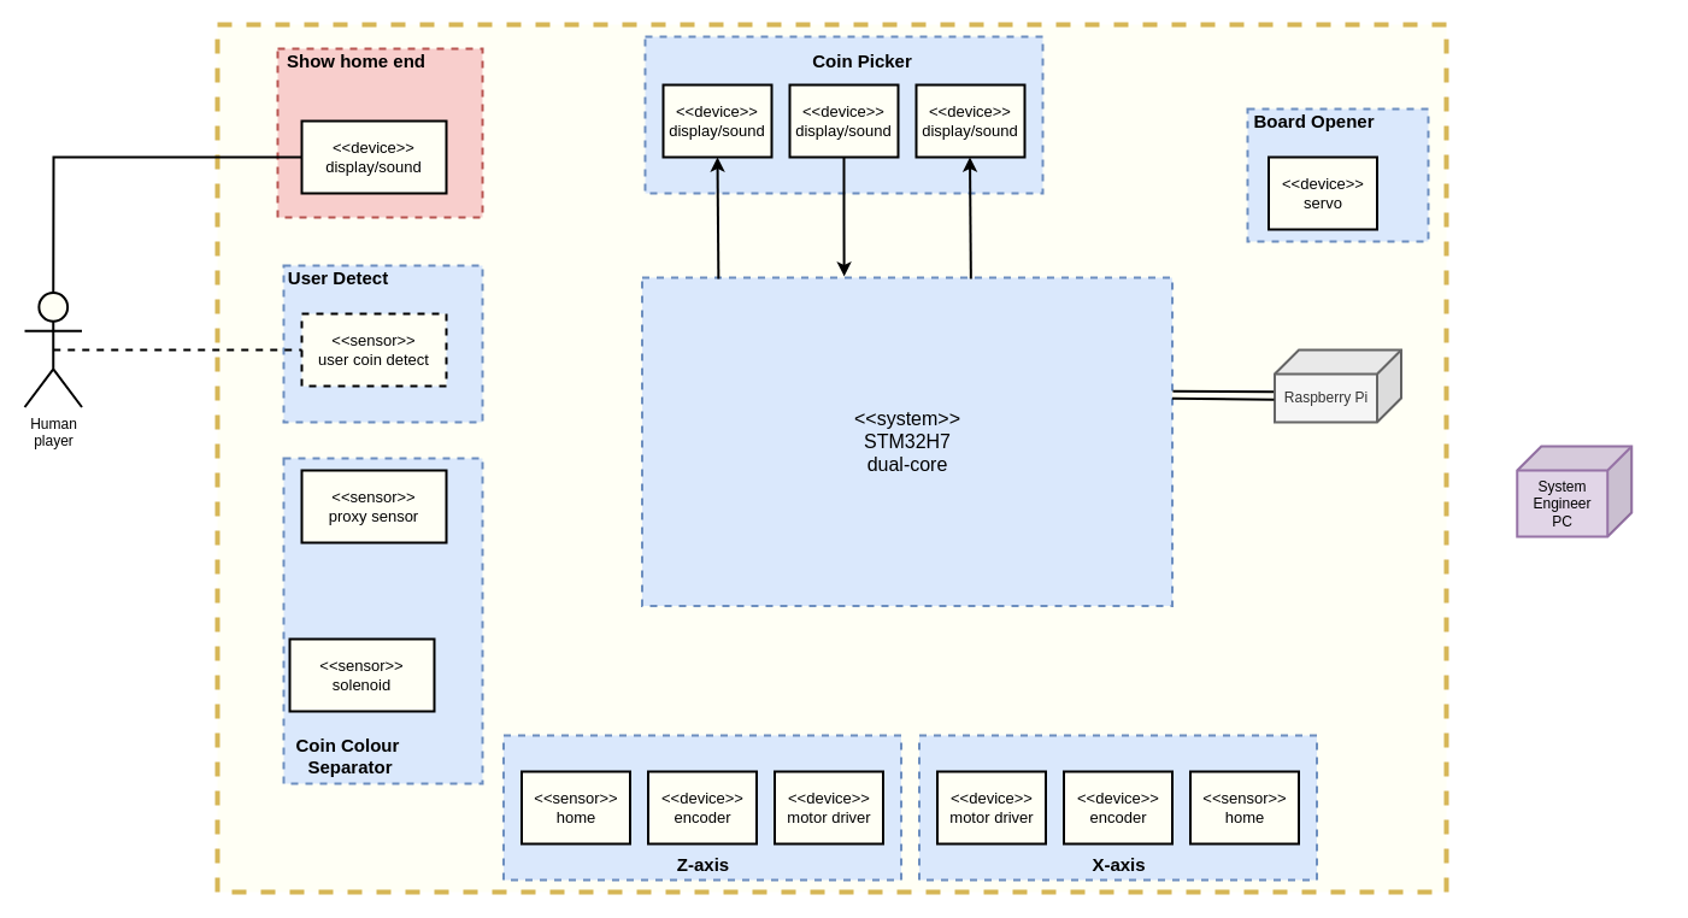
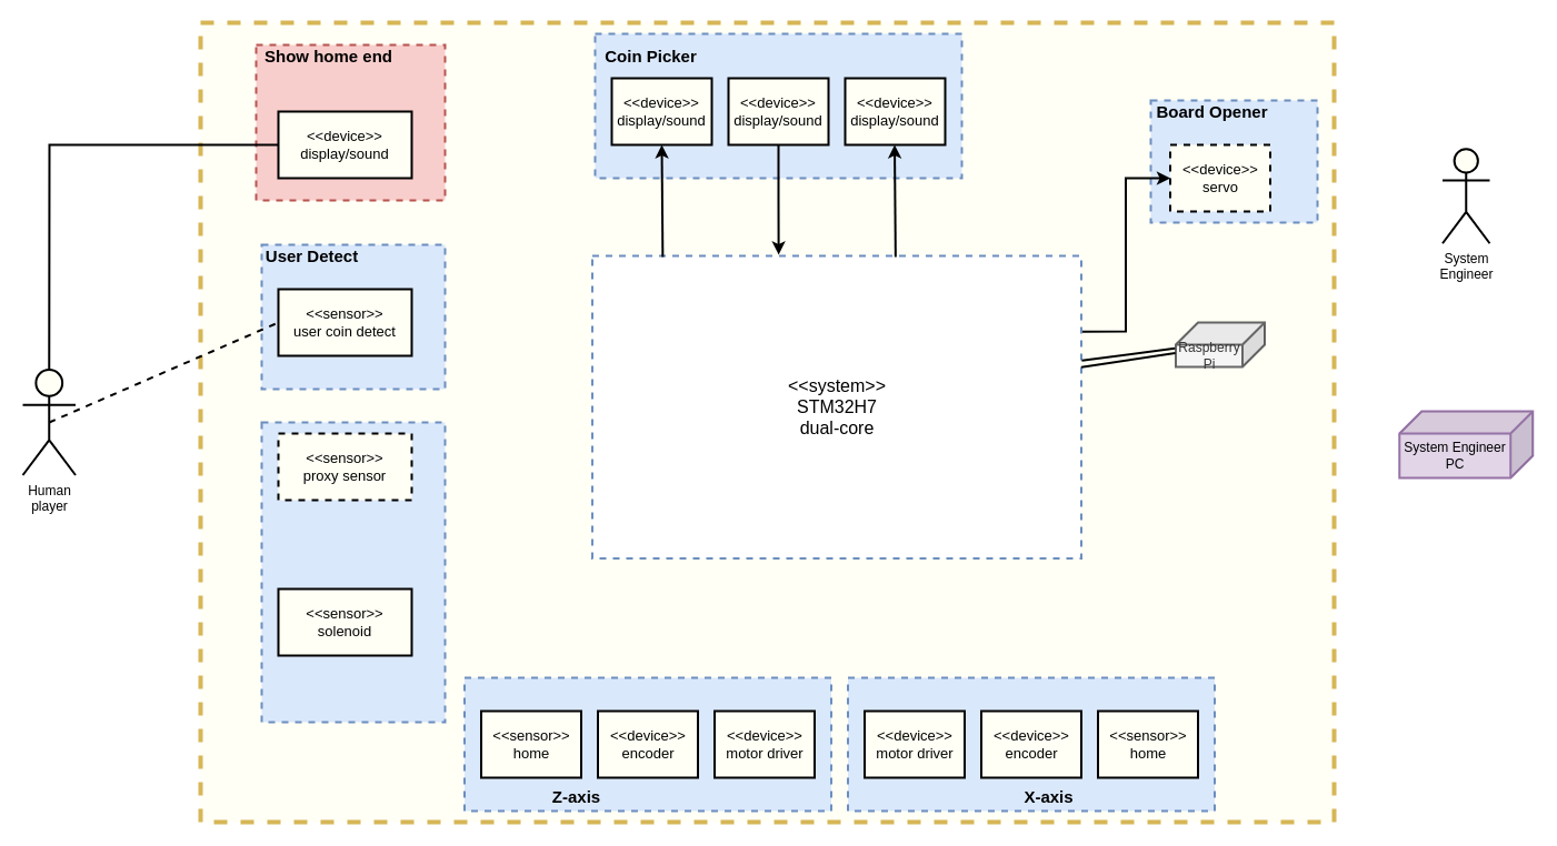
  <mxCell id="0" />
  <mxCell id="1" parent="0" />
  <mxCell id="2" value="" style="rounded=0;whiteSpace=wrap;html=1;fillColor=#FFFFF5;strokeColor=#d6b656;strokeWidth=4;dashed=1;" parent="1" vertex="1"><mxGeometry x="180" y="20" width="1020" height="720" as="geometry" /></mxCell>
  <mxCell id="3" value="&lt;div style=&quot;text-align: justify&quot;&gt;&lt;br&gt;&lt;/div&gt;" style="rounded=0;whiteSpace=wrap;html=1;dashed=1;strokeWidth=2;fillColor=#f8cecc;strokeColor=#b85450;align=center;" parent="1" vertex="1"><mxGeometry x="230" y="40" width="170" height="140" as="geometry" /></mxCell>
  <mxCell id="4" value="" style="rounded=0;whiteSpace=wrap;html=1;dashed=1;strokeWidth=2;fillColor=#dae8fc;strokeColor=#6c8ebf;" parent="1" vertex="1"><mxGeometry x="535" y="30" width="330" height="130" as="geometry" /></mxCell>
  <mxCell id="5" value="" style="rounded=0;whiteSpace=wrap;html=1;dashed=1;strokeWidth=2;fillColor=#dae8fc;strokeColor=#6c8ebf;" parent="1" vertex="1"><mxGeometry x="235" y="220" width="165" height="130" as="geometry" /></mxCell>
  <mxCell id="6" value="" style="rounded=0;whiteSpace=wrap;html=1;dashed=1;strokeWidth=2;fillColor=#dae8fc;strokeColor=#6c8ebf;" parent="1" vertex="1"><mxGeometry x="1035" y="90" width="150" height="110" as="geometry" /></mxCell>
- <mxCell id="8" value="&lt;font style=&quot;font-size: 16px&quot;&gt;&amp;lt;&amp;lt;system&amp;gt;&amp;gt;&lt;br&gt;STM32H7&lt;br&gt;dual-core&lt;/font&gt;" style="rounded=0;whiteSpace=wrap;html=1;dashed=1;strokeWidth=2;fillColor=#dae8fc;strokeColor=#6c8ebf;" parent="1" vertex="1"><mxGeometry x="532.5" y="230" width="440" height="272.5" as="geometry" /></mxCell>
- <mxCell id="10" value="Human&lt;br&gt;player" style="shape=umlActor;verticalLabelPosition=bottom;verticalAlign=top;html=1;strokeWidth=2;fillColor=#FFFFF5;gradientColor=none;" parent="1" vertex="1"><mxGeometry x="20" y="242.5" width="47.5" height="95" as="geometry" /></mxCell>
- <mxCell id="11" value="Raspberry Pi" style="shape=cube;whiteSpace=wrap;html=1;boundedLbl=1;backgroundOutline=1;darkOpacity=0.05;darkOpacity2=0.1;strokeWidth=2;fillColor=#f5f5f5;fontColor=#333333;strokeColor=#666666;flipH=1;flipV=0;" parent="1" vertex="1"><mxGeometry x="1057.5" y="290" width="105" height="60" as="geometry" /></mxCell>
+ <mxCell id="7" style="edgeStyle=orthogonalEdgeStyle;rounded=0;orthogonalLoop=1;jettySize=auto;html=1;exitX=1;exitY=0.25;exitDx=0;exitDy=0;entryX=0;entryY=0.5;entryDx=0;entryDy=0;fontSize=15;fontColor=none;strokeWidth=2;" parent="1" source="8" target="36" edge="1"><mxGeometry relative="1" as="geometry" /></mxCell>
+ <mxCell id="8" value="&lt;font style=&quot;font-size: 16px&quot;&gt;&amp;lt;&amp;lt;system&amp;gt;&amp;gt;&lt;br&gt;STM32H7&lt;br&gt;dual-core&lt;/font&gt;" style="rounded=0;whiteSpace=wrap;html=1;dashed=1;strokeWidth=2;fillColor=#ffffff;strokeColor=#6c8ebf;" parent="1" vertex="1"><mxGeometry x="532.5" y="230" width="440" height="272.5" as="geometry" /></mxCell>
+ <mxCell id="9" value="System&lt;br&gt;Engineer" style="shape=umlActor;verticalLabelPosition=bottom;verticalAlign=top;html=1;strokeWidth=2;fillColor=#FFFFF5;gradientColor=none;" parent="1" vertex="1"><mxGeometry x="1297.5" y="133.75" width="42.5" height="85" as="geometry" /></mxCell>
+ <mxCell id="10" value="Human&lt;br&gt;player" style="shape=umlActor;verticalLabelPosition=bottom;verticalAlign=top;html=1;strokeWidth=2;fillColor=#FFFFF5;gradientColor=none;" parent="1" vertex="1"><mxGeometry x="20" y="332.5" width="47.5" height="95" as="geometry" /></mxCell>
+ <mxCell id="11" value="Raspberry Pi" style="shape=cube;whiteSpace=wrap;html=1;boundedLbl=1;backgroundOutline=1;darkOpacity=0.05;darkOpacity2=0.1;strokeWidth=2;fillColor=#f5f5f5;fontColor=#333333;strokeColor=#666666;flipH=1;flipV=0;" parent="1" vertex="1"><mxGeometry x="1057.5" y="290" width="80" height="40" as="geometry" /></mxCell>
  <mxCell id="12" value="&amp;lt;&amp;lt;device&amp;gt;&amp;gt;&lt;br&gt;display/sound" style="rounded=0;whiteSpace=wrap;html=1;fontSize=13;fontColor=none;strokeWidth=2;fillColor=#FFFFF5;gradientColor=none;" parent="1" vertex="1"><mxGeometry x="250" y="100" width="120" height="60" as="geometry" /></mxCell>
  <mxCell id="13" value="&lt;b&gt;&lt;font style=&quot;font-size: 15px&quot;&gt;Show home end&lt;/font&gt;&lt;/b&gt;" style="text;html=1;align=center;verticalAlign=middle;resizable=0;points=[];autosize=1;strokeColor=none;fillColor=none;fontSize=13;fontColor=none;" parent="1" vertex="1"><mxGeometry x="230" y="40" width="130" height="20" as="geometry" /></mxCell>
- <mxCell id="14" value="&lt;b&gt;&lt;font style=&quot;font-size: 15px&quot;&gt;Coin Picker&lt;/font&gt;&lt;/b&gt;" style="text;html=1;align=center;verticalAlign=middle;resizable=0;points=[];autosize=1;strokeColor=none;fillColor=none;fontSize=13;fontColor=none;" parent="1" vertex="1"><mxGeometry x="665" y="40" width="100" height="20" as="geometry" /></mxCell>
+ <mxCell id="14" value="&lt;b&gt;&lt;font style=&quot;font-size: 15px&quot;&gt;Coin Picker&lt;/font&gt;&lt;/b&gt;" style="text;html=1;align=center;verticalAlign=middle;resizable=0;points=[];autosize=1;strokeColor=none;fillColor=none;fontSize=13;fontColor=none;" parent="1" vertex="1"><mxGeometry x="535" y="40" width="100" height="20" as="geometry" /></mxCell>
  <mxCell id="15" value="&lt;b&gt;Board Opener&lt;/b&gt;" style="text;html=1;align=center;verticalAlign=middle;resizable=0;points=[];autosize=1;strokeColor=none;fillColor=none;fontSize=15;fontColor=none;" parent="1" vertex="1"><mxGeometry x="1030" y="90" width="120" height="20" as="geometry" /></mxCell>
  <mxCell id="16" value="&lt;b&gt;User Detect&lt;/b&gt;" style="text;html=1;align=center;verticalAlign=middle;resizable=0;points=[];autosize=1;strokeColor=none;fillColor=none;fontSize=15;fontColor=none;" parent="1" vertex="1"><mxGeometry x="230" y="220" width="100" height="20" as="geometry" /></mxCell>
  <mxCell id="17" value="&amp;lt;&amp;lt;device&amp;gt;&amp;gt;&lt;br&gt;display/sound" style="rounded=0;whiteSpace=wrap;html=1;fontSize=13;fontColor=none;strokeWidth=2;fillColor=#FFFFF5;gradientColor=none;" parent="1" vertex="1"><mxGeometry x="550" y="70" width="90" height="60" as="geometry" /></mxCell>
  <mxCell id="18" style="edgeStyle=orthogonalEdgeStyle;rounded=0;orthogonalLoop=1;jettySize=auto;html=1;exitX=0.5;exitY=1;exitDx=0;exitDy=0;entryX=0.381;entryY=-0.004;entryDx=0;entryDy=0;entryPerimeter=0;fontSize=15;fontColor=none;strokeWidth=2;" parent="1" source="19" target="8" edge="1"><mxGeometry relative="1" as="geometry" /></mxCell>
  <mxCell id="19" value="&amp;lt;&amp;lt;device&amp;gt;&amp;gt;&lt;br&gt;display/sound" style="rounded=0;whiteSpace=wrap;html=1;fontSize=13;fontColor=none;strokeWidth=2;fillColor=#FFFFF5;gradientColor=none;" parent="1" vertex="1"><mxGeometry x="655" y="70" width="90" height="60" as="geometry" /></mxCell>
  <mxCell id="20" value="&amp;lt;&amp;lt;device&amp;gt;&amp;gt;&lt;br&gt;display/sound" style="rounded=0;whiteSpace=wrap;html=1;fontSize=13;fontColor=none;strokeWidth=2;fillColor=#FFFFF5;gradientColor=none;" parent="1" vertex="1"><mxGeometry x="760" y="70" width="90" height="60" as="geometry" /></mxCell>
  <mxCell id="21" value="" style="rounded=0;whiteSpace=wrap;html=1;dashed=1;strokeWidth=2;fillColor=#dae8fc;strokeColor=#6c8ebf;" parent="1" vertex="1"><mxGeometry x="235" y="380" width="165" height="270" as="geometry" /></mxCell>
  <mxCell id="22" value="" style="rounded=0;whiteSpace=wrap;html=1;dashed=1;strokeWidth=2;fillColor=#dae8fc;strokeColor=#6c8ebf;" parent="1" vertex="1"><mxGeometry x="762.5" y="610" width="330" height="120" as="geometry" /></mxCell>
  <mxCell id="23" value="" style="rounded=0;whiteSpace=wrap;html=1;dashed=1;strokeWidth=2;fillColor=#dae8fc;strokeColor=#6c8ebf;" parent="1" vertex="1"><mxGeometry x="417.5" y="610" width="330" height="120" as="geometry" /></mxCell>
  <mxCell id="24" value="&amp;lt;&amp;lt;sensor&amp;gt;&amp;gt;&lt;br&gt;home" style="rounded=0;whiteSpace=wrap;html=1;fontSize=13;fontColor=none;strokeWidth=2;fillColor=#FFFFF5;gradientColor=none;" parent="1" vertex="1"><mxGeometry x="432.5" y="640" width="90" height="60" as="geometry" /></mxCell>
  <mxCell id="25" value="&amp;lt;&amp;lt;device&amp;gt;&amp;gt;&lt;br&gt;encoder" style="rounded=0;whiteSpace=wrap;html=1;fontSize=13;fontColor=none;strokeWidth=2;fillColor=#FFFFF5;gradientColor=none;" parent="1" vertex="1"><mxGeometry x="537.5" y="640" width="90" height="60" as="geometry" /></mxCell>
  <mxCell id="26" value="&amp;lt;&amp;lt;device&amp;gt;&amp;gt;&lt;br&gt;motor driver" style="rounded=0;whiteSpace=wrap;html=1;fontSize=13;fontColor=none;strokeWidth=2;fillColor=#FFFFF5;gradientColor=none;" parent="1" vertex="1"><mxGeometry x="642.5" y="640" width="90" height="60" as="geometry" /></mxCell>
  <mxCell id="27" value="&amp;lt;&amp;lt;sensor&amp;gt;&amp;gt;&lt;br&gt;home" style="rounded=0;whiteSpace=wrap;html=1;fontSize=13;fontColor=none;strokeWidth=2;fillColor=#FFFFF5;gradientColor=none;" parent="1" vertex="1"><mxGeometry x="987.5" y="640" width="90" height="60" as="geometry" /></mxCell>
  <mxCell id="28" value="&amp;lt;&amp;lt;device&amp;gt;&amp;gt;&lt;br&gt;encoder" style="rounded=0;whiteSpace=wrap;html=1;fontSize=13;fontColor=none;strokeWidth=2;fillColor=#FFFFF5;gradientColor=none;" parent="1" vertex="1"><mxGeometry x="882.5" y="640" width="90" height="60" as="geometry" /></mxCell>
  <mxCell id="29" value="&amp;lt;&amp;lt;device&amp;gt;&amp;gt;&lt;br&gt;motor driver" style="rounded=0;whiteSpace=wrap;html=1;fontSize=13;fontColor=none;strokeWidth=2;fillColor=#FFFFF5;gradientColor=none;" parent="1" vertex="1"><mxGeometry x="777.5" y="640" width="90" height="60" as="geometry" /></mxCell>
- <mxCell id="30" value="&amp;lt;&amp;lt;sensor&amp;gt;&amp;gt;&lt;br&gt;user coin detect" style="rounded=0;whiteSpace=wrap;html=1;fontSize=13;fontColor=none;strokeWidth=2;fillColor=#FFFFF5;gradientColor=none;dashed=1;" parent="1" vertex="1"><mxGeometry x="250" y="260" width="120" height="60" as="geometry" /></mxCell>
- <mxCell id="31" value="&lt;b&gt;Z-axis&lt;/b&gt;" style="text;html=1;align=center;verticalAlign=middle;resizable=0;points=[];autosize=1;strokeColor=none;fillColor=none;fontSize=15;fontColor=none;" parent="1" vertex="1"><mxGeometry x="552.5" y="707" width="60" height="20" as="geometry" /></mxCell>
- <mxCell id="32" value="&lt;b&gt;X-axis&lt;/b&gt;" style="text;html=1;align=center;verticalAlign=middle;resizable=0;points=[];autosize=1;strokeColor=none;fillColor=none;fontSize=15;fontColor=none;" parent="1" vertex="1"><mxGeometry x="897.5" y="707" width="60" height="20" as="geometry" /></mxCell>
- <mxCell id="33" value="&amp;lt;&amp;lt;sensor&amp;gt;&amp;gt;&lt;br&gt;proxy sensor" style="rounded=0;whiteSpace=wrap;html=1;fontSize=13;fontColor=none;strokeWidth=2;fillColor=#FFFFF5;gradientColor=none;" parent="1" vertex="1"><mxGeometry x="250" y="390" width="120" height="60" as="geometry" /></mxCell>
- <mxCell id="34" value="&amp;lt;&amp;lt;sensor&amp;gt;&amp;gt;&lt;br&gt;solenoid" style="rounded=0;whiteSpace=wrap;html=1;fontSize=13;fontColor=none;strokeWidth=2;fillColor=#FFFFF5;gradientColor=none;" parent="1" vertex="1"><mxGeometry x="240" y="530" width="120" height="60" as="geometry" /></mxCell>
- <mxCell id="35" value="Coin Colour&amp;nbsp;&lt;br&gt;Separator" style="text;html=1;align=center;verticalAlign=middle;resizable=0;points=[];autosize=1;strokeColor=none;fillColor=none;fontSize=15;fontColor=none;fontStyle=1" parent="1" vertex="1"><mxGeometry x="235" y="607" width="110" height="40" as="geometry" /></mxCell>
- <mxCell id="36" value="&amp;lt;&amp;lt;device&amp;gt;&amp;gt;&lt;br&gt;servo" style="rounded=0;whiteSpace=wrap;html=1;fontSize=13;fontColor=none;strokeWidth=2;fillColor=#FFFFF5;gradientColor=none;" parent="1" vertex="1"><mxGeometry x="1052.5" y="130" width="90" height="60" as="geometry" /></mxCell>
- <mxCell id="37" value="System Engineer&lt;br&gt;PC" style="shape=cube;whiteSpace=wrap;html=1;boundedLbl=1;backgroundOutline=1;darkOpacity=0.05;darkOpacity2=0.1;strokeWidth=2;fillColor=#e1d5e7;strokeColor=#9673a6;flipV=0;flipH=1;" parent="1" vertex="1"><mxGeometry x="1258.75" y="370" width="95" height="75" as="geometry" /></mxCell>
+ <mxCell id="30" value="&amp;lt;&amp;lt;sensor&amp;gt;&amp;gt;&lt;br&gt;user coin detect" style="rounded=0;whiteSpace=wrap;html=1;fontSize=13;fontColor=none;strokeWidth=2;fillColor=#FFFFF5;gradientColor=none;" parent="1" vertex="1"><mxGeometry x="250" y="260" width="120" height="60" as="geometry" /></mxCell>
+ <mxCell id="31" value="&lt;b&gt;Z-axis&lt;/b&gt;" style="text;html=1;align=center;verticalAlign=middle;resizable=0;points=[];autosize=1;strokeColor=none;fillColor=none;fontSize=15;fontColor=none;" parent="1" vertex="1"><mxGeometry x="487.5" y="707" width="60" height="20" as="geometry" /></mxCell>
+ <mxCell id="32" value="&lt;b&gt;X-axis&lt;/b&gt;" style="text;html=1;align=center;verticalAlign=middle;resizable=0;points=[];autosize=1;strokeColor=none;fillColor=none;fontSize=15;fontColor=none;" parent="1" vertex="1"><mxGeometry x="912.5" y="707" width="60" height="20" as="geometry" /></mxCell>
+ <mxCell id="33" value="&amp;lt;&amp;lt;sensor&amp;gt;&amp;gt;&lt;br&gt;proxy sensor" style="rounded=0;whiteSpace=wrap;html=1;fontSize=13;fontColor=none;strokeWidth=2;fillColor=#FFFFF5;gradientColor=none;dashed=1;" parent="1" vertex="1"><mxGeometry x="250" y="390" width="120" height="60" as="geometry" /></mxCell>
+ <mxCell id="34" value="&amp;lt;&amp;lt;sensor&amp;gt;&amp;gt;&lt;br&gt;solenoid" style="rounded=0;whiteSpace=wrap;html=1;fontSize=13;fontColor=none;strokeWidth=2;fillColor=#FFFFF5;gradientColor=none;" parent="1" vertex="1"><mxGeometry x="250" y="530" width="120" height="60" as="geometry" /></mxCell>
+ <mxCell id="36" value="&amp;lt;&amp;lt;device&amp;gt;&amp;gt;&lt;br&gt;servo" style="rounded=0;whiteSpace=wrap;html=1;fontSize=13;fontColor=none;strokeWidth=2;fillColor=#FFFFF5;gradientColor=none;dashed=1;" parent="1" vertex="1"><mxGeometry x="1052.5" y="130" width="90" height="60" as="geometry" /></mxCell>
+ <mxCell id="37" value="System Engineer&lt;br&gt;PC" style="shape=cube;whiteSpace=wrap;html=1;boundedLbl=1;backgroundOutline=1;darkOpacity=0.05;darkOpacity2=0.1;strokeWidth=2;fillColor=#e1d5e7;strokeColor=#9673a6;flipV=0;flipH=1;" parent="1" vertex="1"><mxGeometry x="1258.75" y="370" width="120" height="60" as="geometry" /></mxCell>
  <mxCell id="38" value="" style="endArrow=none;html=1;rounded=0;fontSize=15;fontColor=none;entryX=0;entryY=0.5;entryDx=0;entryDy=0;exitX=0.5;exitY=0;exitDx=0;exitDy=0;exitPerimeter=0;strokeWidth=2;" parent="1" source="10" target="12" edge="1"><mxGeometry width="50" height="50" relative="1" as="geometry"><mxPoint x="630" y="310" as="sourcePoint" /><mxPoint x="680" y="260" as="targetPoint" /><Array as="points"><mxPoint x="44" y="130" /></Array></mxGeometry></mxCell>
  <mxCell id="39" value="" style="endArrow=none;html=1;rounded=0;fontSize=15;fontColor=none;entryX=0;entryY=0.5;entryDx=0;entryDy=0;exitX=0.5;exitY=0.5;exitDx=0;exitDy=0;exitPerimeter=0;strokeWidth=2;dashed=1;" parent="1" source="10" target="30" edge="1"><mxGeometry width="50" height="50" relative="1" as="geometry"><mxPoint x="630" y="310" as="sourcePoint" /><mxPoint x="680" y="260" as="targetPoint" /></mxGeometry></mxCell>
  <mxCell id="40" value="" style="endArrow=classic;html=1;rounded=0;fontSize=15;fontColor=none;strokeWidth=2;entryX=0.5;entryY=1;entryDx=0;entryDy=0;exitX=0.144;exitY=0.004;exitDx=0;exitDy=0;exitPerimeter=0;" parent="1" source="8" target="17" edge="1"><mxGeometry width="50" height="50" relative="1" as="geometry"><mxPoint x="630" y="310" as="sourcePoint" /><mxPoint x="680" y="260" as="targetPoint" /></mxGeometry></mxCell>
  <mxCell id="41" value="" style="endArrow=classic;html=1;rounded=0;fontSize=15;fontColor=none;strokeWidth=2;entryX=0.5;entryY=1;entryDx=0;entryDy=0;exitX=0.144;exitY=0.004;exitDx=0;exitDy=0;exitPerimeter=0;" parent="1" edge="1"><mxGeometry width="50" height="50" relative="1" as="geometry"><mxPoint x="805.36" y="231.09" as="sourcePoint" /><mxPoint x="804.5" y="130" as="targetPoint" /></mxGeometry></mxCell>
  <mxCell id="42" value="" style="endArrow=none;html=1;rounded=0;fontSize=15;fontColor=none;strokeWidth=2;entryX=1.009;entryY=0.581;entryDx=0;entryDy=0;entryPerimeter=0;exitX=1.001;exitY=0.346;exitDx=0;exitDy=0;exitPerimeter=0;" parent="1" source="8" target="11" edge="1"><mxGeometry width="50" height="50" relative="1" as="geometry"><mxPoint x="987.5" y="387.5" as="sourcePoint" /><mxPoint x="1037.5" y="337.5" as="targetPoint" /></mxGeometry></mxCell>
  <mxCell id="43" value="" style="endArrow=none;html=1;rounded=0;fontSize=15;fontColor=none;strokeWidth=2;entryX=1.005;entryY=0.686;entryDx=0;entryDy=0;entryPerimeter=0;exitX=1;exitY=0.368;exitDx=0;exitDy=0;exitPerimeter=0;" parent="1" source="8" target="11" edge="1"><mxGeometry width="50" height="50" relative="1" as="geometry"><mxPoint x="972.5" y="329.998" as="sourcePoint" /><mxPoint x="1056.68" y="330.89" as="targetPoint" /></mxGeometry></mxCell>
